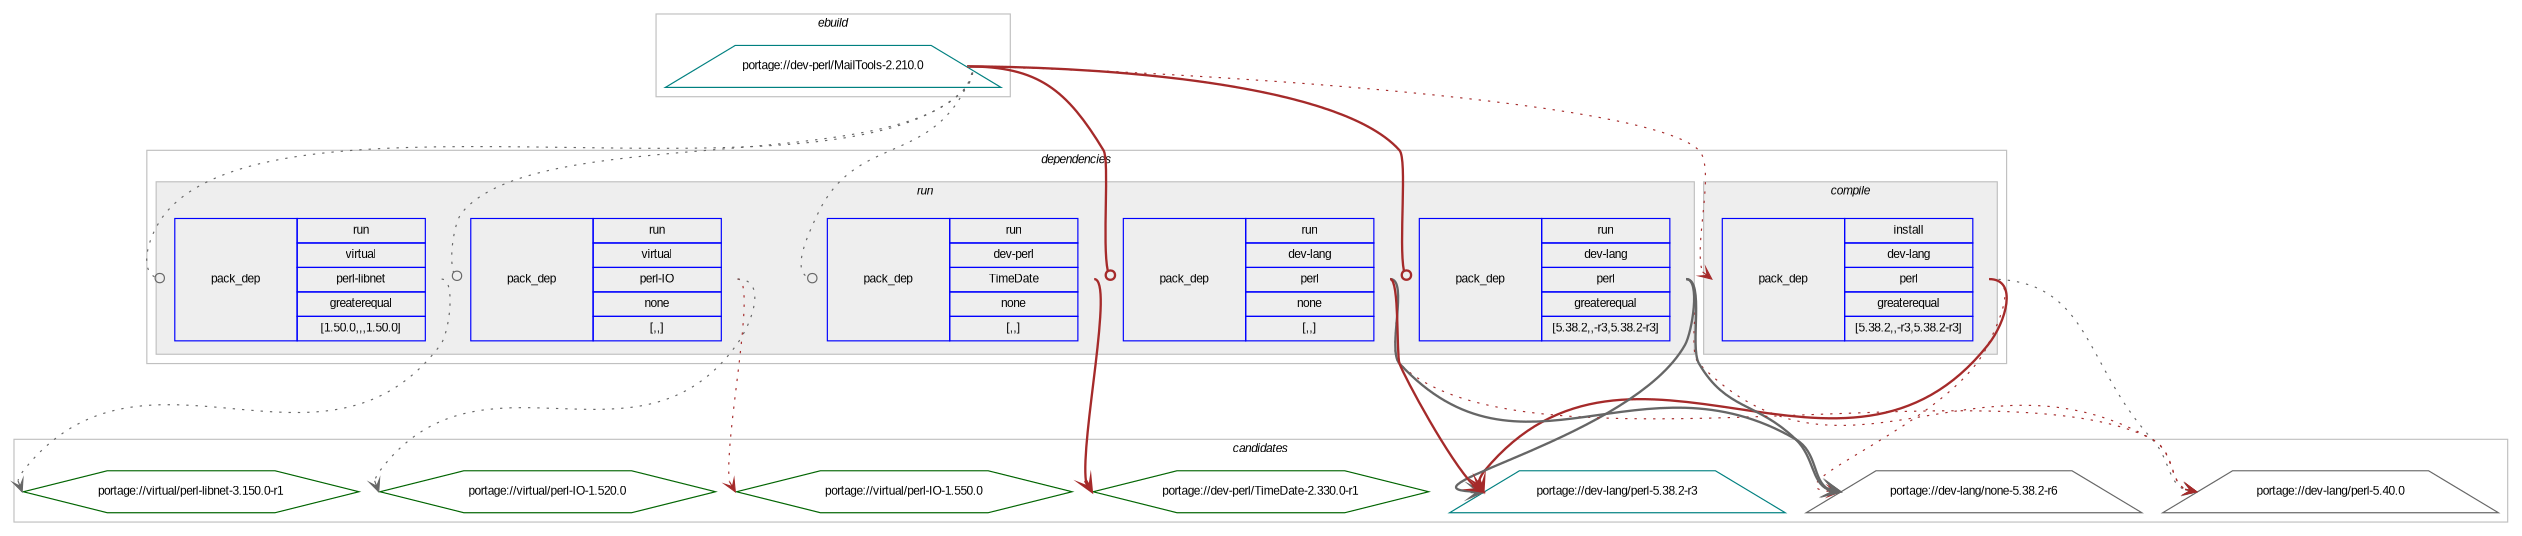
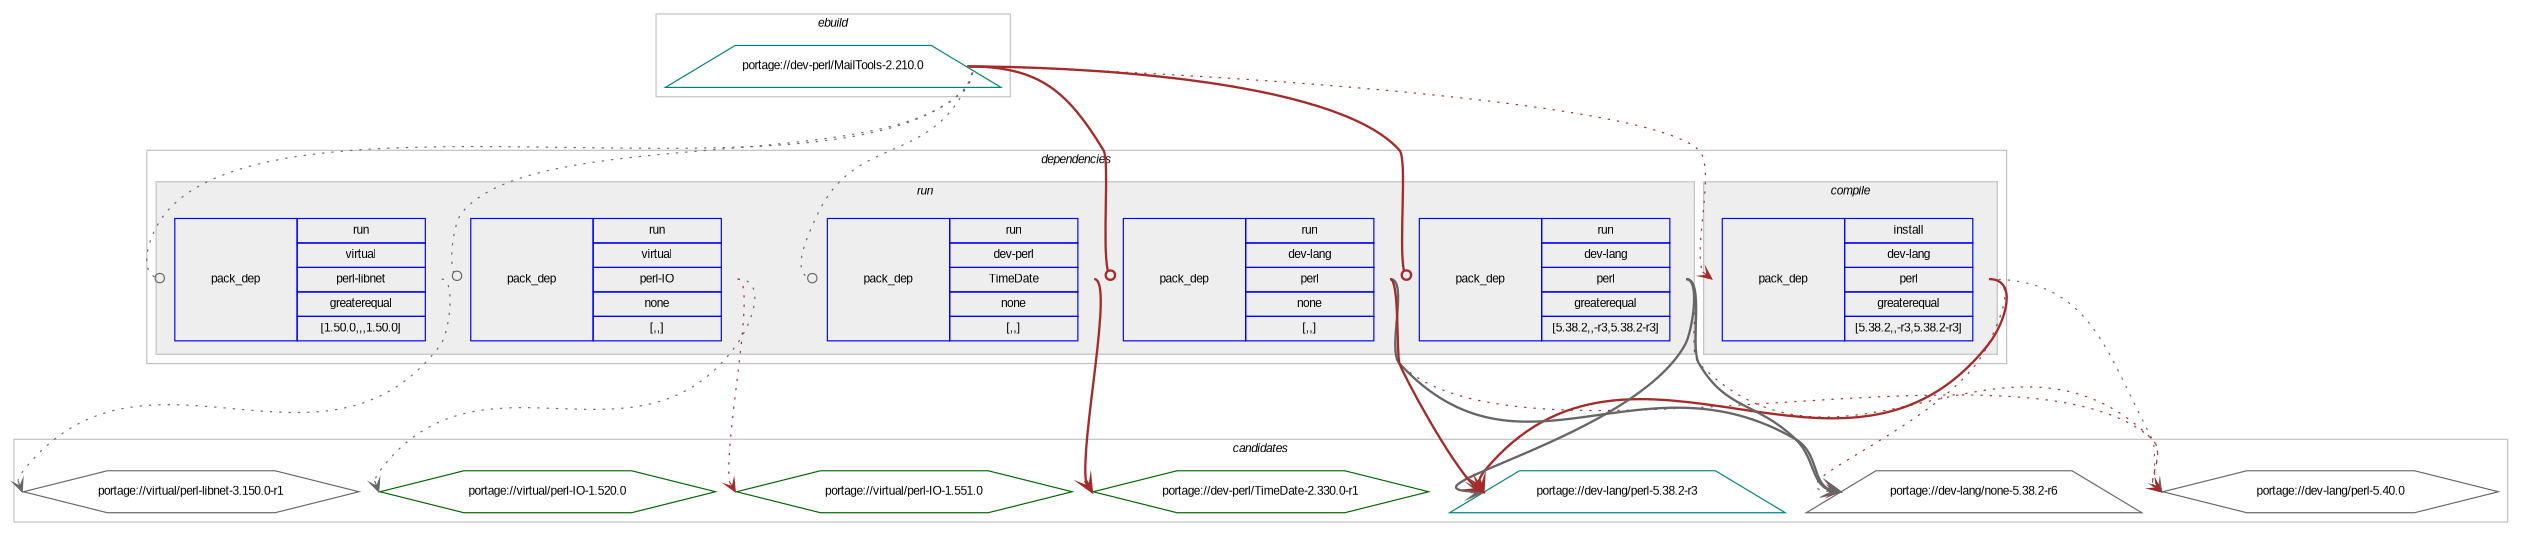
  digraph {
    compound=true
    concentrate=true
    fontname="Liberation Sans"
    fontsize=10
    newrank=true
    rankdir=TB
    ranksep=1.5
    node [color=blue fontname="Liberation Sans" fontsize=10 shape=none]
    edge [arrowhead=vee color=brown fontname="Liberation Sans" headport=w style=dotted tailport=e weight=100]
    n1 [color=teal label="portage://dev-perl/MailTools-2.210.0" shape=trapezium width=4]
    n2 [label=<<TABLE BORDER="0" CELLBORDER="1" CELLSPACING="0" CELLPADDING="4" WIDTH="220"><TR><TD ROWSPAN="6" CELLPADDING="30">pack_dep</TD></TR><TR><TD WIDTH="110">install</TD></TR><TR><TD>dev-lang</TD></TR><TR><TD>perl</TD></TR><TR><TD>greaterequal</TD></TR><TR><TD>[5.38.2,,-r3,5.38.2-r3]</TD></TR></TABLE>>]
    n3 [label=<<TABLE BORDER="0" CELLBORDER="1" CELLSPACING="0" CELLPADDING="4" WIDTH="220"><TR><TD ROWSPAN="6" CELLPADDING="30">pack_dep</TD></TR><TR><TD WIDTH="110">run</TD></TR><TR><TD>dev-lang</TD></TR><TR><TD>perl</TD></TR><TR><TD>greaterequal</TD></TR><TR><TD>[5.38.2,,-r3,5.38.2-r3]</TD></TR></TABLE>>]
    n4 [label=<<TABLE BORDER="0" CELLBORDER="1" CELLSPACING="0" CELLPADDING="4" WIDTH="220"><TR><TD ROWSPAN="6" CELLPADDING="30">pack_dep</TD></TR><TR><TD WIDTH="110">run</TD></TR><TR><TD>dev-lang</TD></TR><TR><TD>perl</TD></TR><TR><TD>none</TD></TR><TR><TD>[,,]</TD></TR></TABLE>>]
    n5 [label=<<TABLE BORDER="0" CELLBORDER="1" CELLSPACING="0" CELLPADDING="4" WIDTH="220"><TR><TD ROWSPAN="6" CELLPADDING="30">pack_dep</TD></TR><TR><TD WIDTH="110">run</TD></TR><TR><TD>dev-perl</TD></TR><TR><TD>TimeDate</TD></TR><TR><TD>none</TD></TR><TR><TD>[,,]</TD></TR></TABLE>>]
    n6 [label=<<TABLE BORDER="0" CELLBORDER="1" CELLSPACING="0" CELLPADDING="4" WIDTH="220"><TR><TD ROWSPAN="6" CELLPADDING="30">pack_dep</TD></TR><TR><TD WIDTH="110">run</TD></TR><TR><TD>virtual</TD></TR><TR><TD>perl-IO</TD></TR><TR><TD>none</TD></TR><TR><TD>[,,]</TD></TR></TABLE>>]
    n7 [label=<<TABLE BORDER="0" CELLBORDER="1" CELLSPACING="0" CELLPADDING="4" WIDTH="220"><TR><TD ROWSPAN="6" CELLPADDING="30">pack_dep</TD></TR><TR><TD WIDTH="110">run</TD></TR><TR><TD>virtual</TD></TR><TR><TD>perl-libnet</TD></TR><TR><TD>greaterequal</TD></TR><TR><TD>[1.50.0,,,1.50.0]</TD></TR></TABLE>>]
-   n8 [color=gray40 label="portage://dev-lang/perl-5.40.0" shape=trapezium width=4]
+   n8 [color=gray40 label="portage://dev-lang/perl-5.40.0" shape=hexagon width=4]
    n9 [color=gray40 label="portage://dev-lang/none-5.38.2-r6" shape=trapezium width=4]
    n10 [color=teal label="portage://dev-lang/perl-5.38.2-r3" shape=trapezium width=4]
    n11 [color=darkgreen label="portage://dev-perl/TimeDate-2.330.0-r1" shape=hexagon width=4]
-   n12 [color=darkgreen label="portage://virtual/perl-IO-1.550.0" shape=hexagon width=4]
+   n12 [color=darkgreen label="portage://virtual/perl-IO-1.551.0" shape=hexagon width=4]
    n13 [color=darkgreen label="portage://virtual/perl-IO-1.520.0" shape=hexagon width=4]
-   n14 [color=darkgreen label="portage://virtual/perl-libnet-3.150.0-r1" shape=hexagon width=4]
+   n14 [color=gray40 label="portage://virtual/perl-libnet-3.150.0-r1" shape=hexagon width=4]
    subgraph cluster_1 {
      color=gray
      label=<<i>ebuild</i>>
      n1
    }
    subgraph cluster_2 {
      color=gray
      label=<<i>dependencies</i>>
      subgraph cluster_3 {
        color=gray
        fillcolor="#eeeeee"
        label=<<i>compile</i>>
        style=filled
        subgraph sub_4 {
          color=gray
          fillcolor="#eeeeee"
          label=<<i>compile</i>>
          style=filled
          n2
        }
      }
      subgraph cluster_5 {
        color=gray
        fillcolor="#eeeeee"
        label=<<i>compile and run</i>>
        style=filled
      }
      subgraph cluster_6 {
        color=gray
        fillcolor="#eeeeee"
        label=<<i>run</i>>
        style=filled
        subgraph sub_7 {
          color=gray
          fillcolor="#eeeeee"
          label=<<i>run</i>>
          style=filled
          n3
        }
        subgraph sub_8 {
          color=gray
          fillcolor="#eeeeee"
          label=<<i>run</i>>
          style=filled
          n4
        }
        subgraph sub_9 {
          color=gray
          fillcolor="#eeeeee"
          label=<<i>run</i>>
          style=filled
          n5
        }
        subgraph sub_10 {
          color=gray
          fillcolor="#eeeeee"
          label=<<i>run</i>>
          style=filled
          n6
        }
        subgraph sub_11 {
          color=gray
          fillcolor="#eeeeee"
          label=<<i>run</i>>
          style=filled
          n7
        }
      }
    }
    subgraph cluster_12 {
      color=gray
      label=<<i>candidates</i>>
      rank=same
      subgraph sub_13 {
        color=black
        label=<<i>candidates</i>>
        nodesep=1
        rank=same
        n8
        n9
        n10
      }
      subgraph sub_14 {
        color=black
        label=<<i>candidates</i>>
        nodesep=1
        rank=same
        n8
        n9
        n10
      }
      subgraph sub_15 {
        color=black
        label=<<i>candidates</i>>
        nodesep=1
        rank=same
        n8
        n9
        n10
      }
      subgraph sub_16 {
        color=black
        label=<<i>candidates</i>>
        nodesep=1
        rank=same
        n11
      }
      subgraph sub_17 {
        color=black
        label=<<i>candidates</i>>
        nodesep=1
        rank=same
        n12
        n13
      }
      subgraph sub_18 {
        color=black
        label=<<i>candidates</i>>
        nodesep=1
        rank=same
        n14
      }
    }
    n1 -> n2 [weight=20]
    n1 -> n3 [arrowhead=odot style=bold weight=20]
    n1 -> n4 [arrowhead=odot style=bold weight=20]
    n1 -> n5 [arrowhead=odot color=gray40 weight=20]
    n1 -> n6 [arrowhead=odot color=gray40 weight=20]
    n1 -> n7 [arrowhead=odot color=gray40 weight=20]
    n2 -> n8 [color=gray40]
    n2 -> n9
    n2 -> n10 [style=bold]
    n3 -> n8
    n3 -> n9 [color=gray40 style=bold]
    n3 -> n10 [color=gray40 style=bold]
    n4 -> n8
    n4 -> n9 [color=gray40 style=bold]
    n4 -> n10 [style=bold]
    n5 -> n11 [style=bold]
    n6 -> n12
    n6 -> n13 [color=gray40]
    n7 -> n14 [color=gray40]
  }
